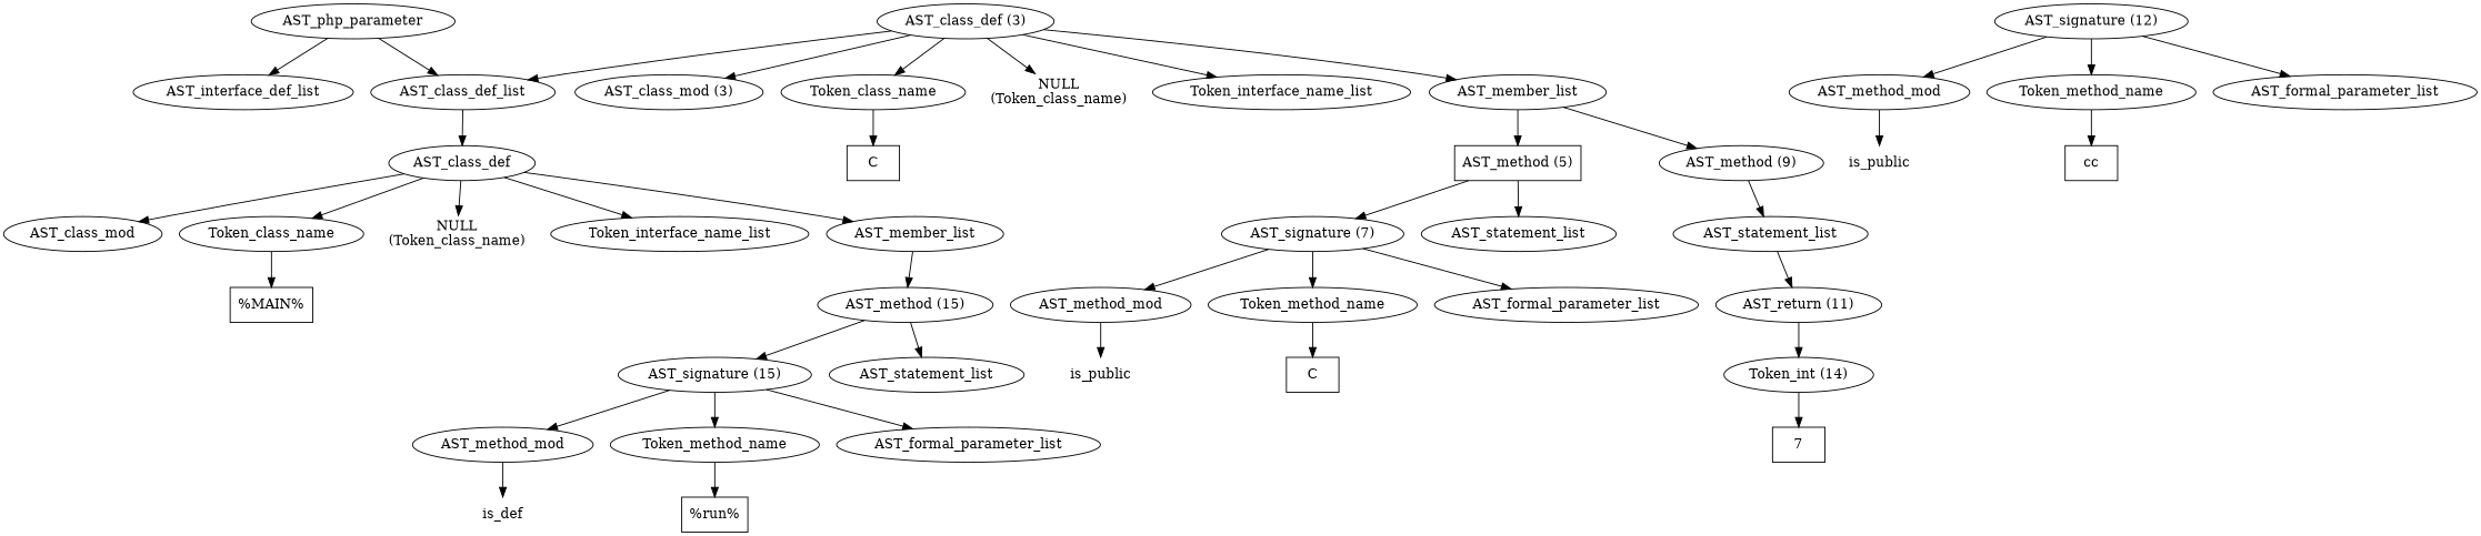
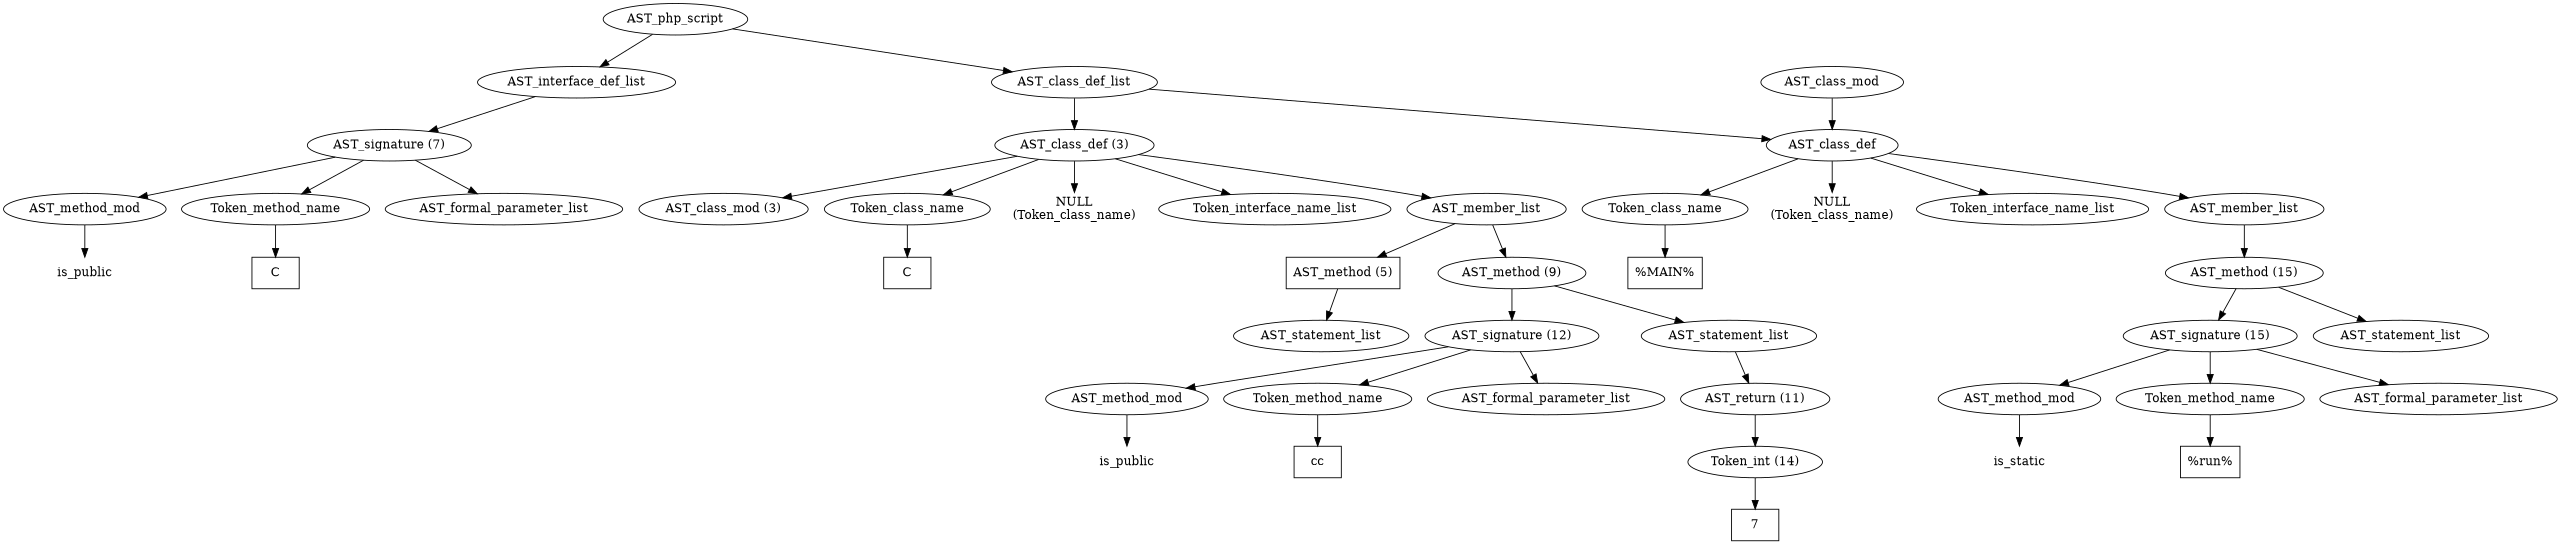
  digraph {
-   n1 [label=AST_php_parameter]
+   n1 [label=AST_php_script]
    n2 [label=AST_interface_def_list]
    n3 [label=AST_class_def_list]
    n4 [label="AST_class_def (3)"]
    n5 [label=AST_class_def]
    n6 [label="AST_class_mod (3)"]
    n7 [label=Token_class_name]
    n8 [label="NULL\n(Token_class_name)" shape=plaintext]
    n9 [label=Token_interface_name_list]
    n10 [label=AST_member_list]
    n11 [label=AST_class_mod]
    n12 [label=Token_class_name]
    n13 [label="NULL\n(Token_class_name)" shape=plaintext]
    n14 [label=Token_interface_name_list]
    n15 [label=AST_member_list]
    n16 [label=C shape=box]
    n17 [label="AST_method (5)" shape=box]
    n18 [label="AST_method (9)"]
    n19 [label="AST_signature (7)"]
    n20 [label=AST_statement_list]
    n21 [label="AST_signature (12)"]
    n22 [label=AST_statement_list]
    n23 [label=AST_method_mod]
    n24 [label=Token_method_name]
    n25 [label=AST_formal_parameter_list]
    n26 [label=is_public shape=plaintext]
    n27 [label=C shape=box]
    n28 [label=AST_method_mod]
    n29 [label=Token_method_name]
    n30 [label=AST_formal_parameter_list]
    n31 [label="AST_return (11)"]
    n32 [label=is_public shape=plaintext]
    n33 [label=cc shape=box]
    n34 [label="Token_int (14)"]
    n35 [label=7 shape=box]
    n36 [label="%MAIN%" shape=box]
    n37 [label="AST_method (15)"]
    n38 [label="AST_signature (15)"]
    n39 [label=AST_statement_list]
    n40 [label=AST_method_mod]
    n41 [label=Token_method_name]
    n42 [label=AST_formal_parameter_list]
-   n43 [label=is_def shape=plaintext]
+   n43 [label=is_static shape=plaintext]
    n44 [label="%run%" shape=box]
    n1 -> n2
    n1 -> n3
-   n4 -> n3
+   n3 -> n4
    n3 -> n5
    n4 -> n6
    n4 -> n7
    n4 -> n8
    n4 -> n9
    n4 -> n10
-   n5 -> n11
+   n11 -> n5
    n5 -> n12
    n5 -> n13
    n5 -> n14
    n5 -> n15
    n7 -> n16
    n10 -> n17
    n10 -> n18
    n12 -> n36
    n15 -> n37
-   n17 -> n19
+   n2 -> n19
    n17 -> n20
+   n18 -> n21
    n18 -> n22
    n19 -> n23
    n19 -> n24
    n19 -> n25
    n21 -> n28
    n21 -> n29
    n21 -> n30
    n22 -> n31
    n23 -> n26
    n24 -> n27
    n28 -> n32
    n29 -> n33
    n31 -> n34
    n34 -> n35
    n37 -> n38
    n37 -> n39
    n38 -> n40
    n38 -> n41
    n38 -> n42
    n40 -> n43
    n41 -> n44
  }
